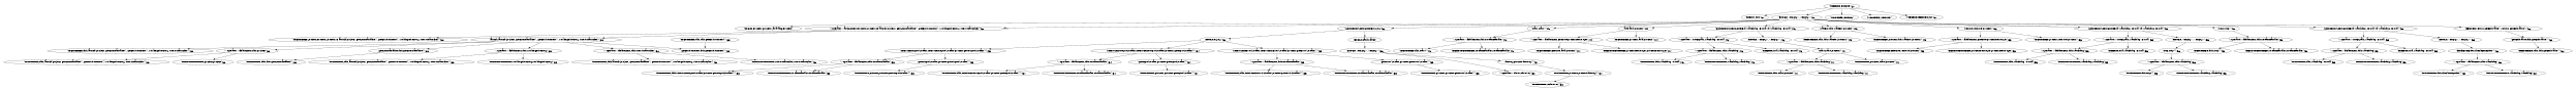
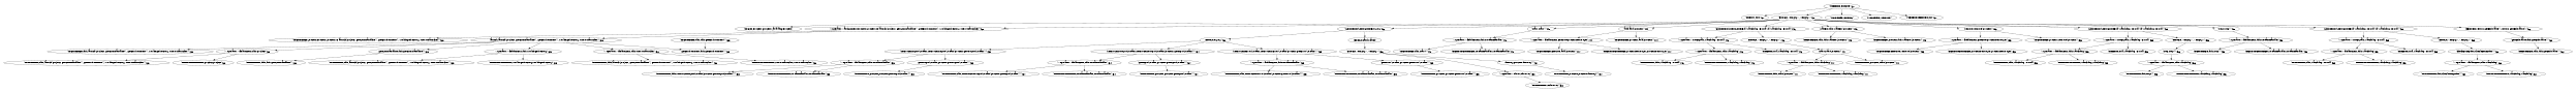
  digraph {
    n1 [label=<(METHOD,execute)<SUB>427</SUB>>]
    n2 [label=<(PARAM,this)<SUB>427</SUB>>]
    n3 [label=<(BLOCK,&lt;empty&gt;,&lt;empty&gt;)<SUB>427</SUB>>]
    n4 [label=<(MODIFIER,PUBLIC)>]
    n5 [label=<(MODIFIER,VIRTUAL)>]
    n6 [label=<(METHOD_RETURN,int)<SUB>427</SUB>>]
    n7 [label=<(LOCAL,Process process: java.lang.Process)>]
    n8 [label=<(&lt;operator&gt;.assignment,Process process = launch(project, getCommandline(), getEnvironment(), workingDirectory, useVMLauncher))<SUB>428</SUB>>]
    n9 [label=<(CONTROL_STRUCTURE,try,try)<SUB>432</SUB>>]
    n10 [label=<(start,start())<SUB>440</SUB>>]
    n11 [label=<(add,add(process))<SUB>444</SUB>>]
    n12 [label=<(CONTROL_STRUCTURE,if (watchdog != null),if (watchdog != null))<SUB>446</SUB>>]
    n13 [label=<(waitFor,this.waitFor(process))<SUB>449</SUB>>]
    n14 [label=<(remove,remove(process))<SUB>453</SUB>>]
    n15 [label=<(CONTROL_STRUCTURE,if (watchdog != null),if (watchdog != null))<SUB>455</SUB>>]
    n16 [label=<(stop,stop())<SUB>458</SUB>>]
    n17 [label=<(CONTROL_STRUCTURE,if (watchdog != null),if (watchdog != null))<SUB>459</SUB>>]
    n18 [label=<(RETURN,return getExitValue();,return getExitValue();)<SUB>462</SUB>>]
    n19 [label=<(IDENTIFIER,process,Process process = launch(project, getCommandline(), getEnvironment(), workingDirectory, useVMLauncher))<SUB>428</SUB>>]
    n20 [label=<(launch,launch(project, getCommandline(), getEnvironment(), workingDirectory, useVMLauncher))<SUB>428</SUB>>]
    n21 [label=<(BLOCK,try,try)<SUB>432</SUB>>]
    n22 [label=<(BLOCK,catch,catch)>]
    n23 [label=<(&lt;operator&gt;.fieldAccess,this.streamHandler)<SUB>440</SUB>>]
    n24 [label=<(&lt;operator&gt;.fieldAccess,Execute.processDestroyer)<SUB>444</SUB>>]
    n25 [label=<(IDENTIFIER,process,add(process))<SUB>444</SUB>>]
    n26 [label=<(&lt;operator&gt;.notEquals,watchdog != null)<SUB>446</SUB>>]
    n27 [label=<(BLOCK,&lt;empty&gt;,&lt;empty&gt;)<SUB>446</SUB>>]
    n28 [label=<(IDENTIFIER,this,this.waitFor(process))<SUB>449</SUB>>]
    n29 [label=<(IDENTIFIER,process,this.waitFor(process))<SUB>449</SUB>>]
    n30 [label=<(&lt;operator&gt;.fieldAccess,Execute.processDestroyer)<SUB>453</SUB>>]
    n31 [label=<(IDENTIFIER,process,remove(process))<SUB>453</SUB>>]
    n32 [label=<(&lt;operator&gt;.notEquals,watchdog != null)<SUB>455</SUB>>]
    n33 [label=<(BLOCK,&lt;empty&gt;,&lt;empty&gt;)<SUB>455</SUB>>]
    n34 [label=<(&lt;operator&gt;.fieldAccess,this.streamHandler)<SUB>458</SUB>>]
    n35 [label=<(&lt;operator&gt;.notEquals,watchdog != null)<SUB>459</SUB>>]
    n36 [label=<(BLOCK,&lt;empty&gt;,&lt;empty&gt;)<SUB>459</SUB>>]
    n37 [label=<(getExitValue,this.getExitValue())<SUB>462</SUB>>]
    n38 [label=<(IDENTIFIER,this,launch(project, getCommandline(), getEnvironment(), workingDirectory, useVMLauncher))<SUB>428</SUB>>]
    n39 [label=<(&lt;operator&gt;.fieldAccess,this.project)<SUB>428</SUB>>]
    n40 [label=<(getCommandline,this.getCommandline())<SUB>428</SUB>>]
    n41 [label=<(getEnvironment,this.getEnvironment())<SUB>429</SUB>>]
    n42 [label=<(&lt;operator&gt;.fieldAccess,this.workingDirectory)<SUB>429</SUB>>]
    n43 [label=<(&lt;operator&gt;.fieldAccess,this.useVMLauncher)<SUB>430</SUB>>]
    n44 [label=<(IDENTIFIER,this,launch(project, getCommandline(), getEnvironment(), workingDirectory, useVMLauncher))<SUB>428</SUB>>]
    n45 [label=<(FIELD_IDENTIFIER,project,project)<SUB>428</SUB>>]
    n46 [label=<(IDENTIFIER,this,this.getCommandline())<SUB>428</SUB>>]
    n47 [label=<(IDENTIFIER,this,launch(project, getCommandline(), getEnvironment(), workingDirectory, useVMLauncher))<SUB>429</SUB>>]
    n48 [label=<(FIELD_IDENTIFIER,workingDirectory,workingDirectory)<SUB>429</SUB>>]
    n49 [label=<(IDENTIFIER,this,launch(project, getCommandline(), getEnvironment(), workingDirectory, useVMLauncher))<SUB>430</SUB>>]
    n50 [label=<(FIELD_IDENTIFIER,useVMLauncher,useVMLauncher)<SUB>430</SUB>>]
    n51 [label=<(IDENTIFIER,this,this.getEnvironment())<SUB>429</SUB>>]
    n52 [label=<(setProcessInputStream,setProcessInputStream(process.getOutputStream()))<SUB>433</SUB>>]
    n53 [label=<(setProcessOutputStream,setProcessOutputStream(process.getInputStream()))<SUB>434</SUB>>]
    n54 [label=<(setProcessErrorStream,setProcessErrorStream(process.getErrorStream()))<SUB>435</SUB>>]
    n55 [label=<(BLOCK,&lt;empty&gt;,&lt;empty&gt;)<SUB>436</SUB>>]
    n56 [label=<(&lt;operator&gt;.fieldAccess,this.streamHandler)<SUB>433</SUB>>]
    n57 [label=<(getOutputStream,process.getOutputStream())<SUB>433</SUB>>]
    n58 [label=<(&lt;operator&gt;.fieldAccess,this.streamHandler)<SUB>434</SUB>>]
    n59 [label=<(getInputStream,process.getInputStream())<SUB>434</SUB>>]
    n60 [label=<(&lt;operator&gt;.fieldAccess,this.streamHandler)<SUB>435</SUB>>]
    n61 [label=<(getErrorStream,process.getErrorStream())<SUB>435</SUB>>]
    n62 [label=<(IDENTIFIER,this,setProcessInputStream(process.getOutputStream()))<SUB>433</SUB>>]
    n63 [label=<(FIELD_IDENTIFIER,streamHandler,streamHandler)<SUB>433</SUB>>]
    n64 [label=<(IDENTIFIER,process,process.getOutputStream())<SUB>433</SUB>>]
    n65 [label=<(IDENTIFIER,this,setProcessOutputStream(process.getInputStream()))<SUB>434</SUB>>]
    n66 [label=<(FIELD_IDENTIFIER,streamHandler,streamHandler)<SUB>434</SUB>>]
    n67 [label=<(IDENTIFIER,process,process.getInputStream())<SUB>734</SUB>>]
    n68 [label=<(IDENTIFIER,this,setProcessErrorStream(process.getErrorStream()))<SUB>435</SUB>>]
    n69 [label=<(FIELD_IDENTIFIER,streamHandler,streamHandler)<SUB>435</SUB>>]
    n70 [label=<(IDENTIFIER,process,process.getErrorStream())<SUB>435</SUB>>]
    n71 [label=<(destroy,process.destroy())<SUB>437</SUB>>]
    n72 [label=<(&lt;operator&gt;.throw,throw e;)<SUB>438</SUB>>]
    n73 [label=<(IDENTIFIER,process,process.destroy())<SUB>437</SUB>>]
    n74 [label=<(IDENTIFIER,e,throw e;)<SUB>438</SUB>>]
    n75 [label=<(IDENTIFIER,this,start())<SUB>440</SUB>>]
    n76 [label=<(FIELD_IDENTIFIER,streamHandler,streamHandler)<SUB>440</SUB>>]
    n77 [label=<(IDENTIFIER,Execute,add(process))<SUB>444</SUB>>]
    n78 [label=<(FIELD_IDENTIFIER,processDestroyer,processDestroyer)<SUB>444</SUB>>]
    n79 [label=<(&lt;operator&gt;.fieldAccess,this.watchdog)<SUB>446</SUB>>]
    n80 [label=<(LITERAL,null,watchdog != null)<SUB>446</SUB>>]
    n81 [label=<(start,start(process))<SUB>447</SUB>>]
    n82 [label=<(IDENTIFIER,this,watchdog != null)<SUB>446</SUB>>]
    n83 [label=<(FIELD_IDENTIFIER,watchdog,watchdog)<SUB>446</SUB>>]
    n84 [label=<(&lt;operator&gt;.fieldAccess,this.watchdog)<SUB>447</SUB>>]
    n85 [label=<(IDENTIFIER,process,start(process))<SUB>447</SUB>>]
    n86 [label=<(IDENTIFIER,this,start(process))<SUB>447</SUB>>]
    n87 [label=<(FIELD_IDENTIFIER,watchdog,watchdog)<SUB>447</SUB>>]
    n88 [label=<(IDENTIFIER,Execute,remove(process))<SUB>453</SUB>>]
    n89 [label=<(FIELD_IDENTIFIER,processDestroyer,processDestroyer)<SUB>453</SUB>>]
    n90 [label=<(&lt;operator&gt;.fieldAccess,this.watchdog)<SUB>455</SUB>>]
    n91 [label=<(LITERAL,null,watchdog != null)<SUB>455</SUB>>]
    n92 [label=<(stop,stop())<SUB>456</SUB>>]
    n93 [label=<(IDENTIFIER,this,watchdog != null)<SUB>455</SUB>>]
    n94 [label=<(FIELD_IDENTIFIER,watchdog,watchdog)<SUB>455</SUB>>]
    n95 [label=<(&lt;operator&gt;.fieldAccess,this.watchdog)<SUB>456</SUB>>]
    n96 [label=<(IDENTIFIER,this,stop())<SUB>456</SUB>>]
    n97 [label=<(FIELD_IDENTIFIER,watchdog,watchdog)<SUB>456</SUB>>]
    n98 [label=<(IDENTIFIER,this,stop())<SUB>458</SUB>>]
    n99 [label=<(FIELD_IDENTIFIER,streamHandler,streamHandler)<SUB>458</SUB>>]
    n100 [label=<(&lt;operator&gt;.fieldAccess,this.watchdog)<SUB>459</SUB>>]
    n101 [label=<(LITERAL,null,watchdog != null)<SUB>459</SUB>>]
    n102 [label=<(checkException,checkException())<SUB>460</SUB>>]
    n103 [label=<(IDENTIFIER,this,watchdog != null)<SUB>459</SUB>>]
    n104 [label=<(FIELD_IDENTIFIER,watchdog,watchdog)<SUB>459</SUB>>]
    n105 [label=<(&lt;operator&gt;.fieldAccess,this.watchdog)<SUB>460</SUB>>]
    n106 [label=<(IDENTIFIER,this,checkException())<SUB>460</SUB>>]
    n107 [label=<(FIELD_IDENTIFIER,watchdog,watchdog)<SUB>460</SUB>>]
    n108 [label=<(IDENTIFIER,this,this.getExitValue())<SUB>462</SUB>>]
    n1 -> n2
    n1 -> n3
    n1 -> n4
    n1 -> n5
    n1 -> n6
    n3 -> n7
    n3 -> n8
    n3 -> n9
    n3 -> n10
    n3 -> n11
    n3 -> n12
    n3 -> n13
    n3 -> n14
    n3 -> n15
    n3 -> n16
    n3 -> n17
    n3 -> n18
    n8 -> n19
    n8 -> n20
    n9 -> n21
    n9 -> n22
    n10 -> n23
    n11 -> n24
    n11 -> n25
    n12 -> n26
    n12 -> n27
    n13 -> n28
    n13 -> n29
    n14 -> n30
    n14 -> n31
    n15 -> n32
    n15 -> n33
    n16 -> n34
    n17 -> n35
    n17 -> n36
    n18 -> n37
    n20 -> n38
    n20 -> n39
    n20 -> n40
    n20 -> n41
    n20 -> n42
    n20 -> n43
    n21 -> n52
    n21 -> n53
    n21 -> n54
    n22 -> n55
    n23 -> n75
    n23 -> n76
    n24 -> n77
    n24 -> n78
    n26 -> n79
    n26 -> n80
    n27 -> n81
    n30 -> n88
    n30 -> n89
    n32 -> n90
    n32 -> n91
    n33 -> n92
    n34 -> n98
    n34 -> n99
    n35 -> n100
    n35 -> n101
    n36 -> n102
    n37 -> n108
    n39 -> n44
    n39 -> n45
    n40 -> n46
    n42 -> n47
    n42 -> n48
    n43 -> n49
    n43 -> n50
    n51 -> n41
    n52 -> n56
    n52 -> n57
    n53 -> n58
    n53 -> n59
    n54 -> n60
    n54 -> n61
    n55 -> n71
    n55 -> n72
    n56 -> n62
    n56 -> n63
    n57 -> n64
    n58 -> n65
    n58 -> n66
    n59 -> n67
    n60 -> n68
    n60 -> n69
    n61 -> n70
    n71 -> n73
-   n73 -> n74
+   n72 -> n74
    n79 -> n82
    n79 -> n83
    n81 -> n84
    n81 -> n85
    n84 -> n86
    n84 -> n87
    n90 -> n93
    n90 -> n94
    n92 -> n95
    n95 -> n96
    n95 -> n97
    n100 -> n103
    n100 -> n104
    n102 -> n105
    n105 -> n106
    n105 -> n107
  }
